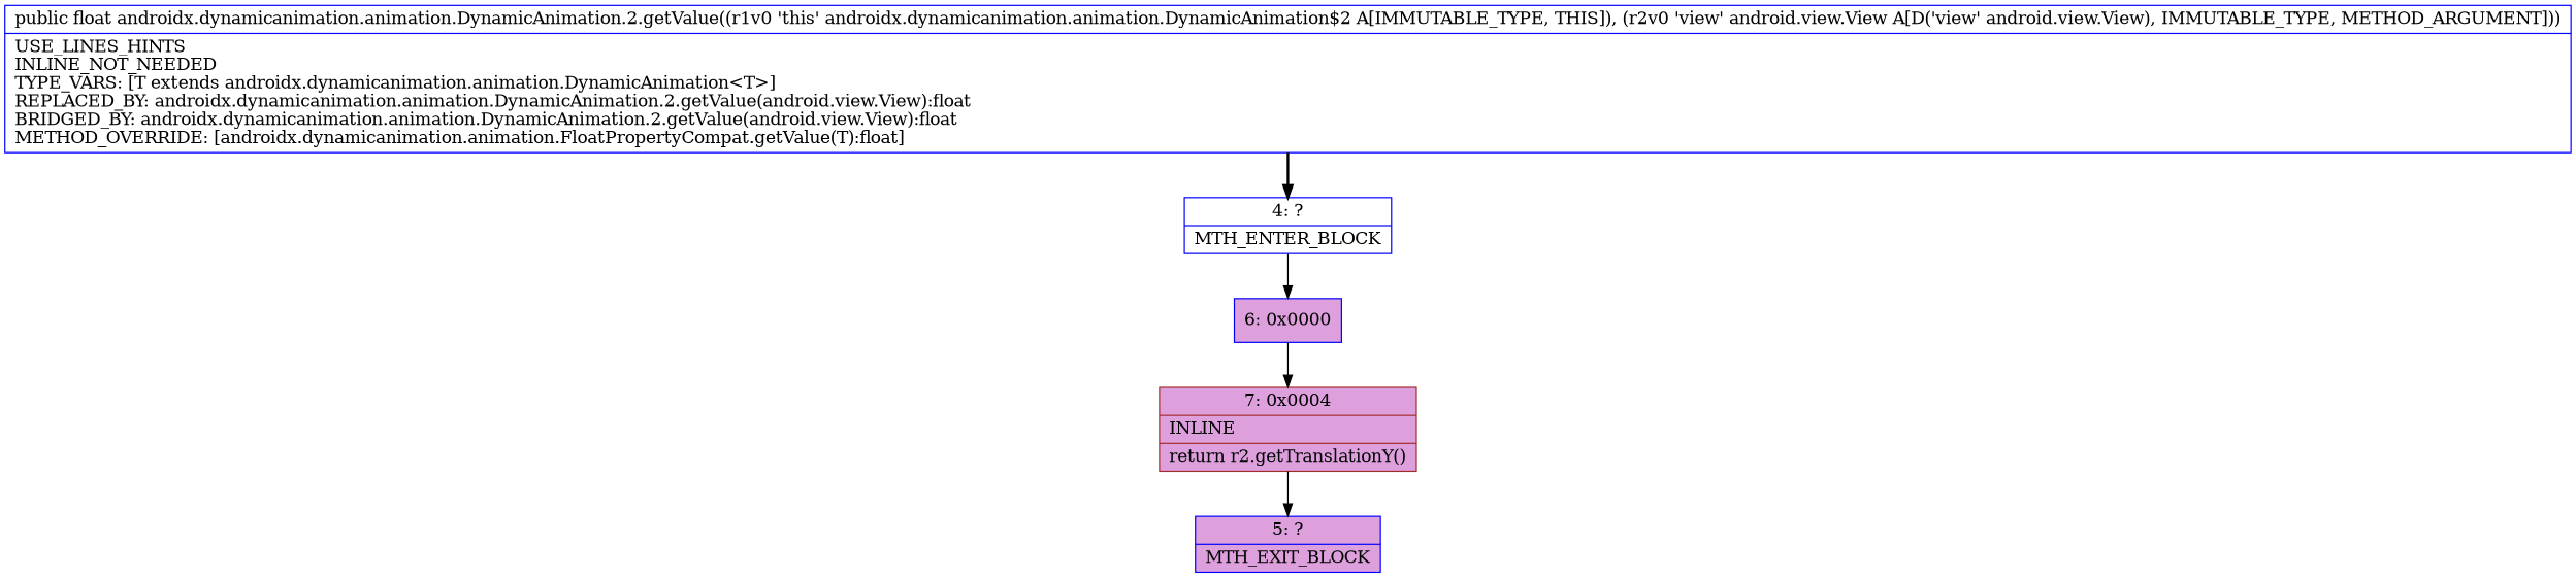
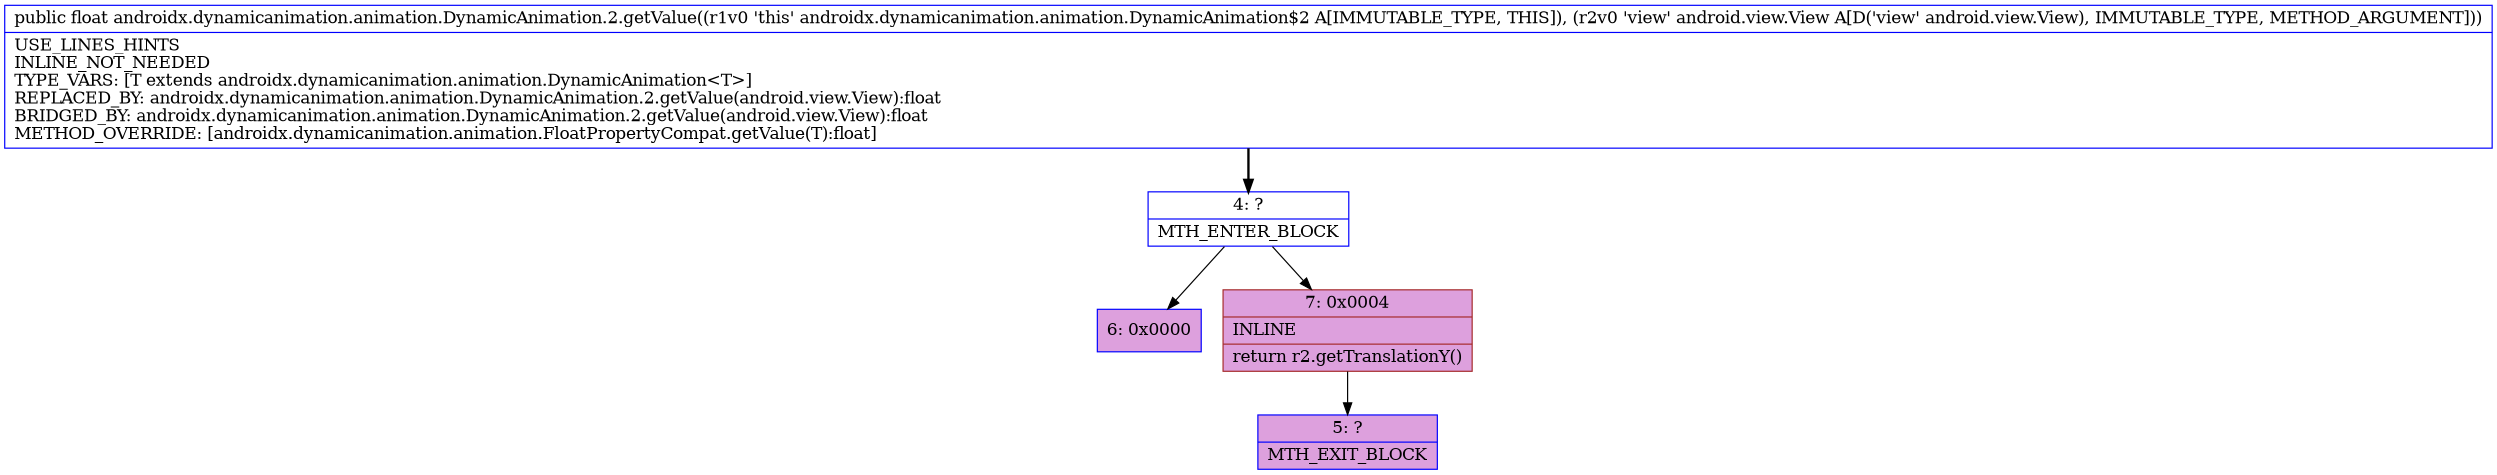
  digraph {
    node [color=blue fillcolor=plum shape=record style=filled]
    edge [style=solid]
    n1 [fillcolor=white label="{4\:\ ?|MTH_ENTER_BLOCK\l}"]
    n2 [label="{6\:\ 0x0000}"]
    n3 [color=brown label="{7\:\ 0x0004|INLINE\l|return r2.getTranslationY()\l}"]
    n4 [label="{5\:\ ?|MTH_EXIT_BLOCK\l}"]
    n5 [fillcolor=white label="{public float androidx.dynamicanimation.animation.DynamicAnimation.2.getValue((r1v0 'this' androidx.dynamicanimation.animation.DynamicAnimation$2 A[IMMUTABLE_TYPE, THIS]), (r2v0 'view' android.view.View A[D('view' android.view.View), IMMUTABLE_TYPE, METHOD_ARGUMENT]))  | USE_LINES_HINTS\lINLINE_NOT_NEEDED\lTYPE_VARS: [T extends androidx.dynamicanimation.animation.DynamicAnimation\<T\>]\lREPLACED_BY: androidx.dynamicanimation.animation.DynamicAnimation.2.getValue(android.view.View):float\lBRIDGED_BY: androidx.dynamicanimation.animation.DynamicAnimation.2.getValue(android.view.View):float\lMETHOD_OVERRIDE: [androidx.dynamicanimation.animation.FloatPropertyCompat.getValue(T):float]\l}"]
    n1 -> n2
-   n2 -> n3
+   n1 -> n3
    n3 -> n4
    n5 -> n1 [style=bold]
  }
